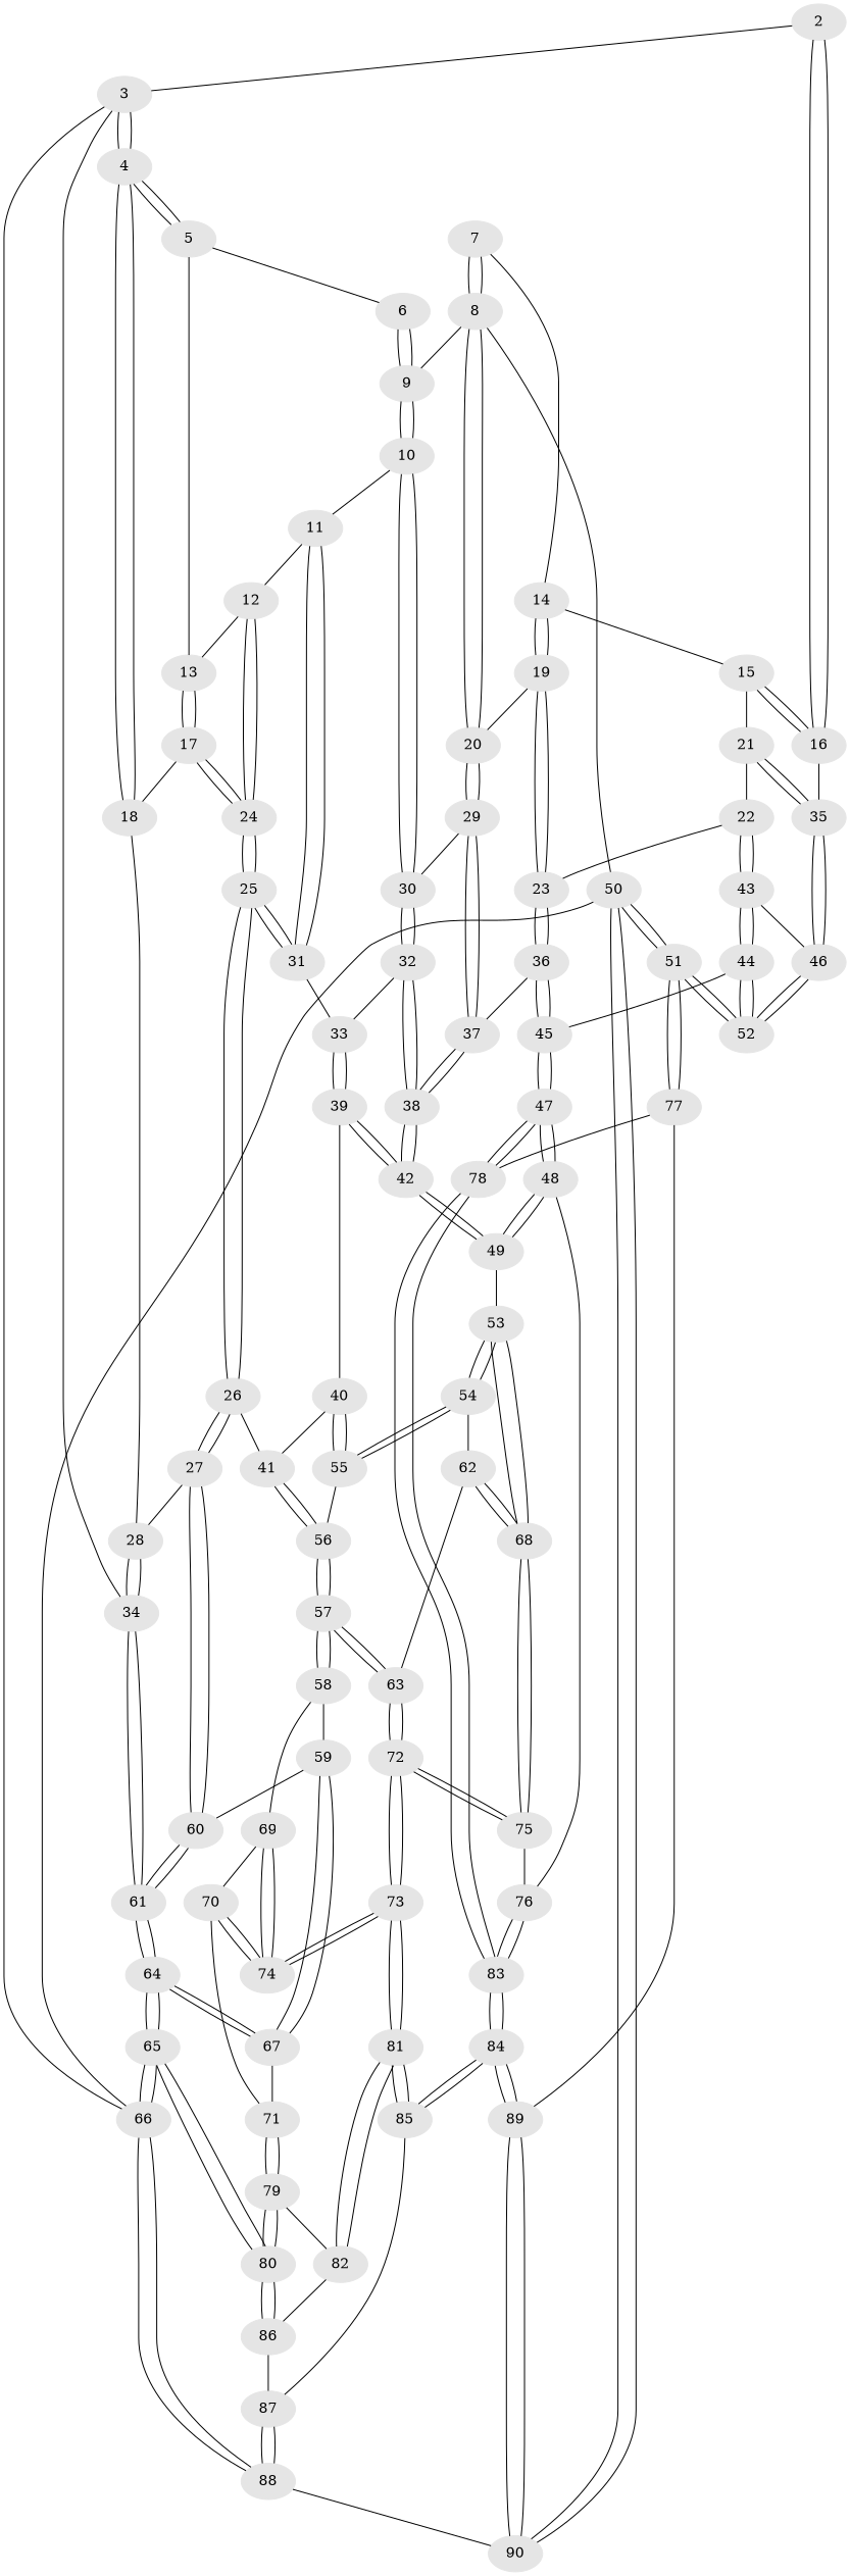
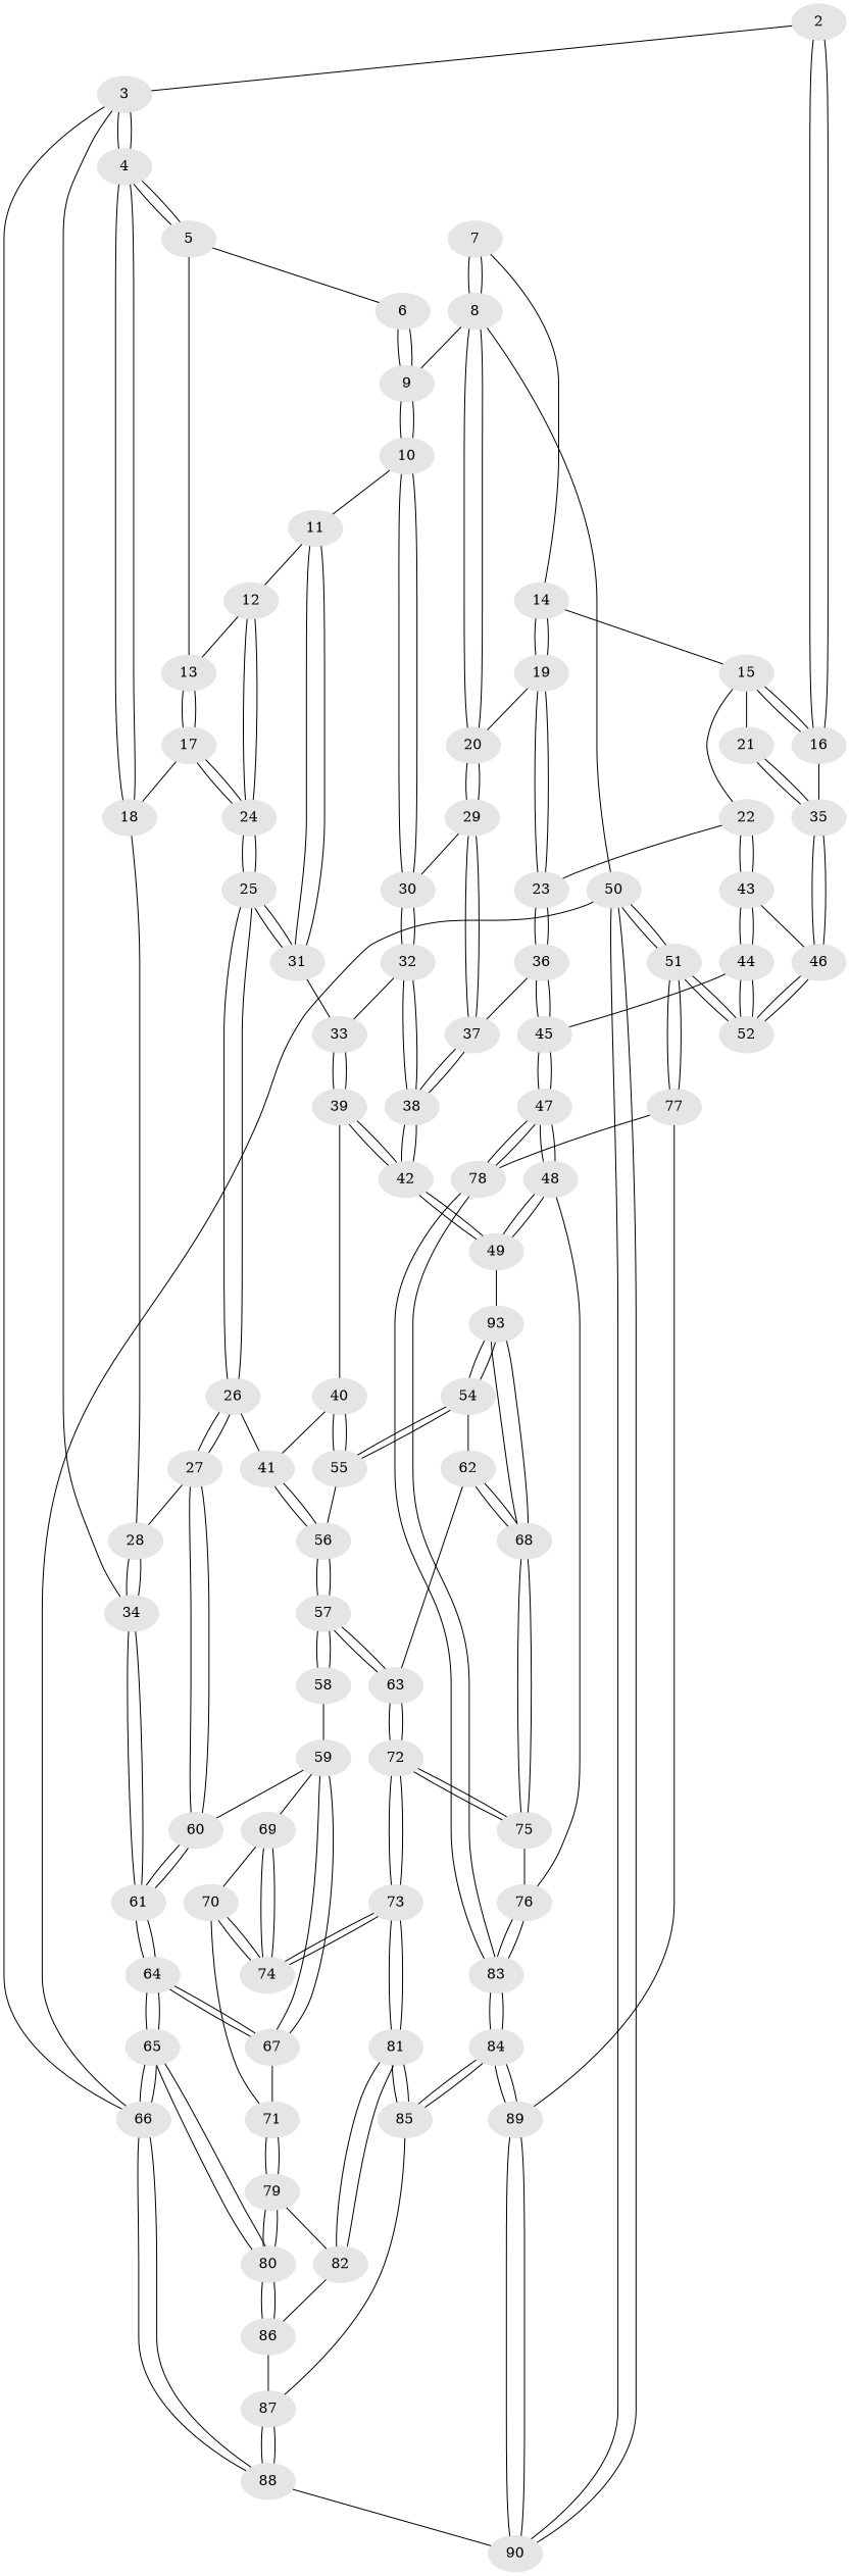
  graph {
    node [color=gray90 style=filled]
    2
    3
    16
    7
    8
    14
    4
    34
    66
    35
    50
    51
    90
    5
    18
    61
    88
    6
    13
    28
    9
    17
    10
    20
    15
    19
    29
    11
    30
    12
    31
    32
    24
    33
    25
    21
    23
    22
    46
    36
    37
    43
    44
    45
    26
    27
    41
    60
    56
    38
    39
    42
    40
    64
    52
    47
    49
    55
    57
-   53
+   53 [label=93]
    48
    78
    76
    83
    54
    68
    77
    89
    62
    75
    63
    58
    59
    69
    72
    67
    70
    74
    71
    65
    73
    80
    86
    79
    82
    81
    85
    84
    87
    2 -- 3
    2 -- 16
    2 -- 16
    3 -- 4
    3 -- 4
    3 -- 34
    3 -- 66
    16 -- 35
    7 -- 8
    7 -- 8
    7 -- 14
    8 -- 50
    8 -- 9
    8 -- 20
    8 -- 20
    14 -- 15
    14 -- 19
    14 -- 19
    4 -- 5
    4 -- 5
    4 -- 18
    4 -- 18
    34 -- 61
    34 -- 61
    66 -- 88
    66 -- 88
    35 -- 46
    35 -- 46
    50 -- 66
    50 -- 51
    50 -- 51
    50 -- 90
    50 -- 90
    51 -- 52
    51 -- 52
    51 -- 77
    51 -- 77
    5 -- 6
    5 -- 13
    18 -- 28
    61 -- 64
    61 -- 64
    88 -- 90
    6 -- 9
    6 -- 9
    13 -- 17
    13 -- 17
    28 -- 34
    28 -- 34
    9 -- 10
    9 -- 10
    17 -- 18
    17 -- 24
    17 -- 24
    10 -- 11
    10 -- 30
    10 -- 30
    20 -- 29
    20 -- 29
    15 -- 16
    15 -- 16
    15 -- 21
    19 -- 20
    19 -- 23
    19 -- 23
    29 -- 30
    29 -- 37
    29 -- 37
    11 -- 12
    11 -- 31
    11 -- 31
    30 -- 32
    30 -- 32
    12 -- 13
    12 -- 24
    12 -- 24
    31 -- 33
    32 -- 33
    32 -- 38
    32 -- 38
    24 -- 25
    24 -- 25
    33 -- 39
    33 -- 39
    25 -- 31
    25 -- 31
    25 -- 26
    25 -- 26
    21 -- 35
    21 -- 35
-   21 -- 22
+   15 -- 22
    23 -- 36
    23 -- 36
    22 -- 23
    22 -- 43
    22 -- 43
    46 -- 52
    46 -- 52
    36 -- 37
    36 -- 45
    36 -- 45
    37 -- 38
    37 -- 38
    43 -- 46
    43 -- 44
    43 -- 44
    44 -- 45
    44 -- 52
    44 -- 52
    45 -- 47
    45 -- 47
    26 -- 27
    26 -- 27
    26 -- 41
    27 -- 28
    27 -- 60
    27 -- 60
    41 -- 56
    41 -- 56
    60 -- 61
    60 -- 61
    56 -- 57
    56 -- 57
    38 -- 42
    38 -- 42
    39 -- 42
    39 -- 42
    39 -- 40
    42 -- 49
    42 -- 49
    40 -- 41
    40 -- 55
    40 -- 55
    64 -- 67
    64 -- 67
    64 -- 65
    64 -- 65
    47 -- 48
    47 -- 48
    47 -- 78
    47 -- 78
    49 -- 53
    55 -- 56
    57 -- 63
    57 -- 63
    57 -- 58
    57 -- 58
    53 -- 54
    53 -- 54
    53 -- 68
    53 -- 68
    48 -- 49
    48 -- 49
    48 -- 76
    78 -- 83
    78 -- 83
    76 -- 83
    76 -- 83
    83 -- 84
    83 -- 84
    54 -- 55
    54 -- 55
    54 -- 62
    68 -- 75
    68 -- 75
    77 -- 78
    77 -- 89
    89 -- 90
    89 -- 90
    62 -- 68
    62 -- 68
    62 -- 63
    75 -- 76
    63 -- 72
    63 -- 72
    58 -- 59
-   58 -- 69
+   59 -- 69
    59 -- 60
    59 -- 67
    59 -- 67
    69 -- 70
    69 -- 74
    69 -- 74
    72 -- 75
    72 -- 75
    72 -- 73
    72 -- 73
    67 -- 71
    70 -- 74
    70 -- 74
    70 -- 71
    71 -- 79
    71 -- 79
    65 -- 66
    65 -- 66
    65 -- 80
    65 -- 80
    73 -- 74
    73 -- 74
    73 -- 81
    73 -- 81
    80 -- 86
    80 -- 86
    86 -- 87
    79 -- 80
    79 -- 80
    79 -- 82
    82 -- 86
    81 -- 82
    81 -- 82
    81 -- 85
    81 -- 85
    85 -- 87
    84 -- 89
    84 -- 89
    84 -- 85
    84 -- 85
    87 -- 88
    87 -- 88
  }
